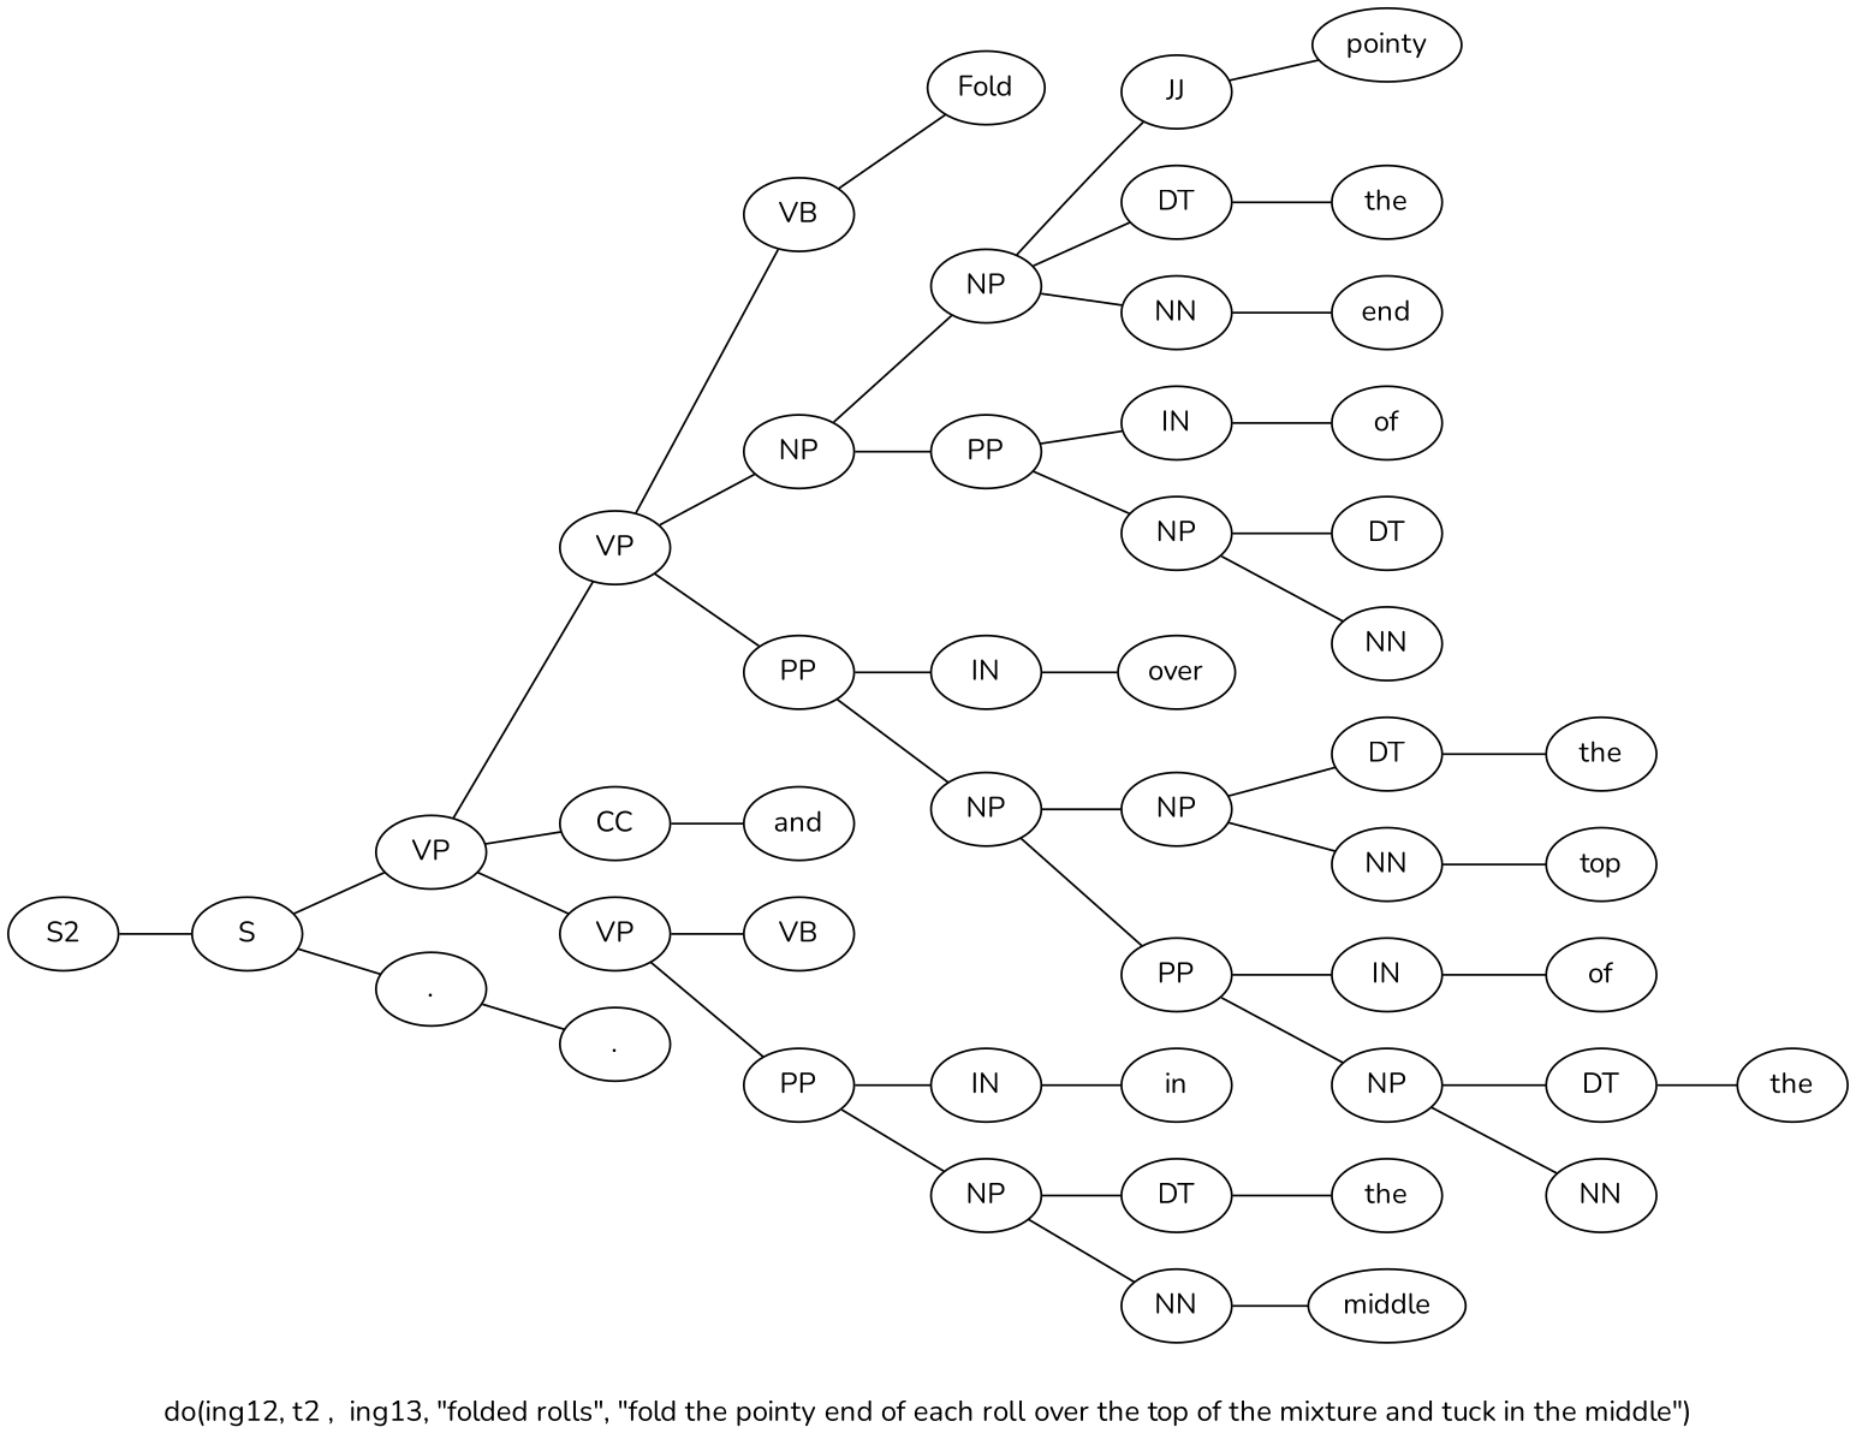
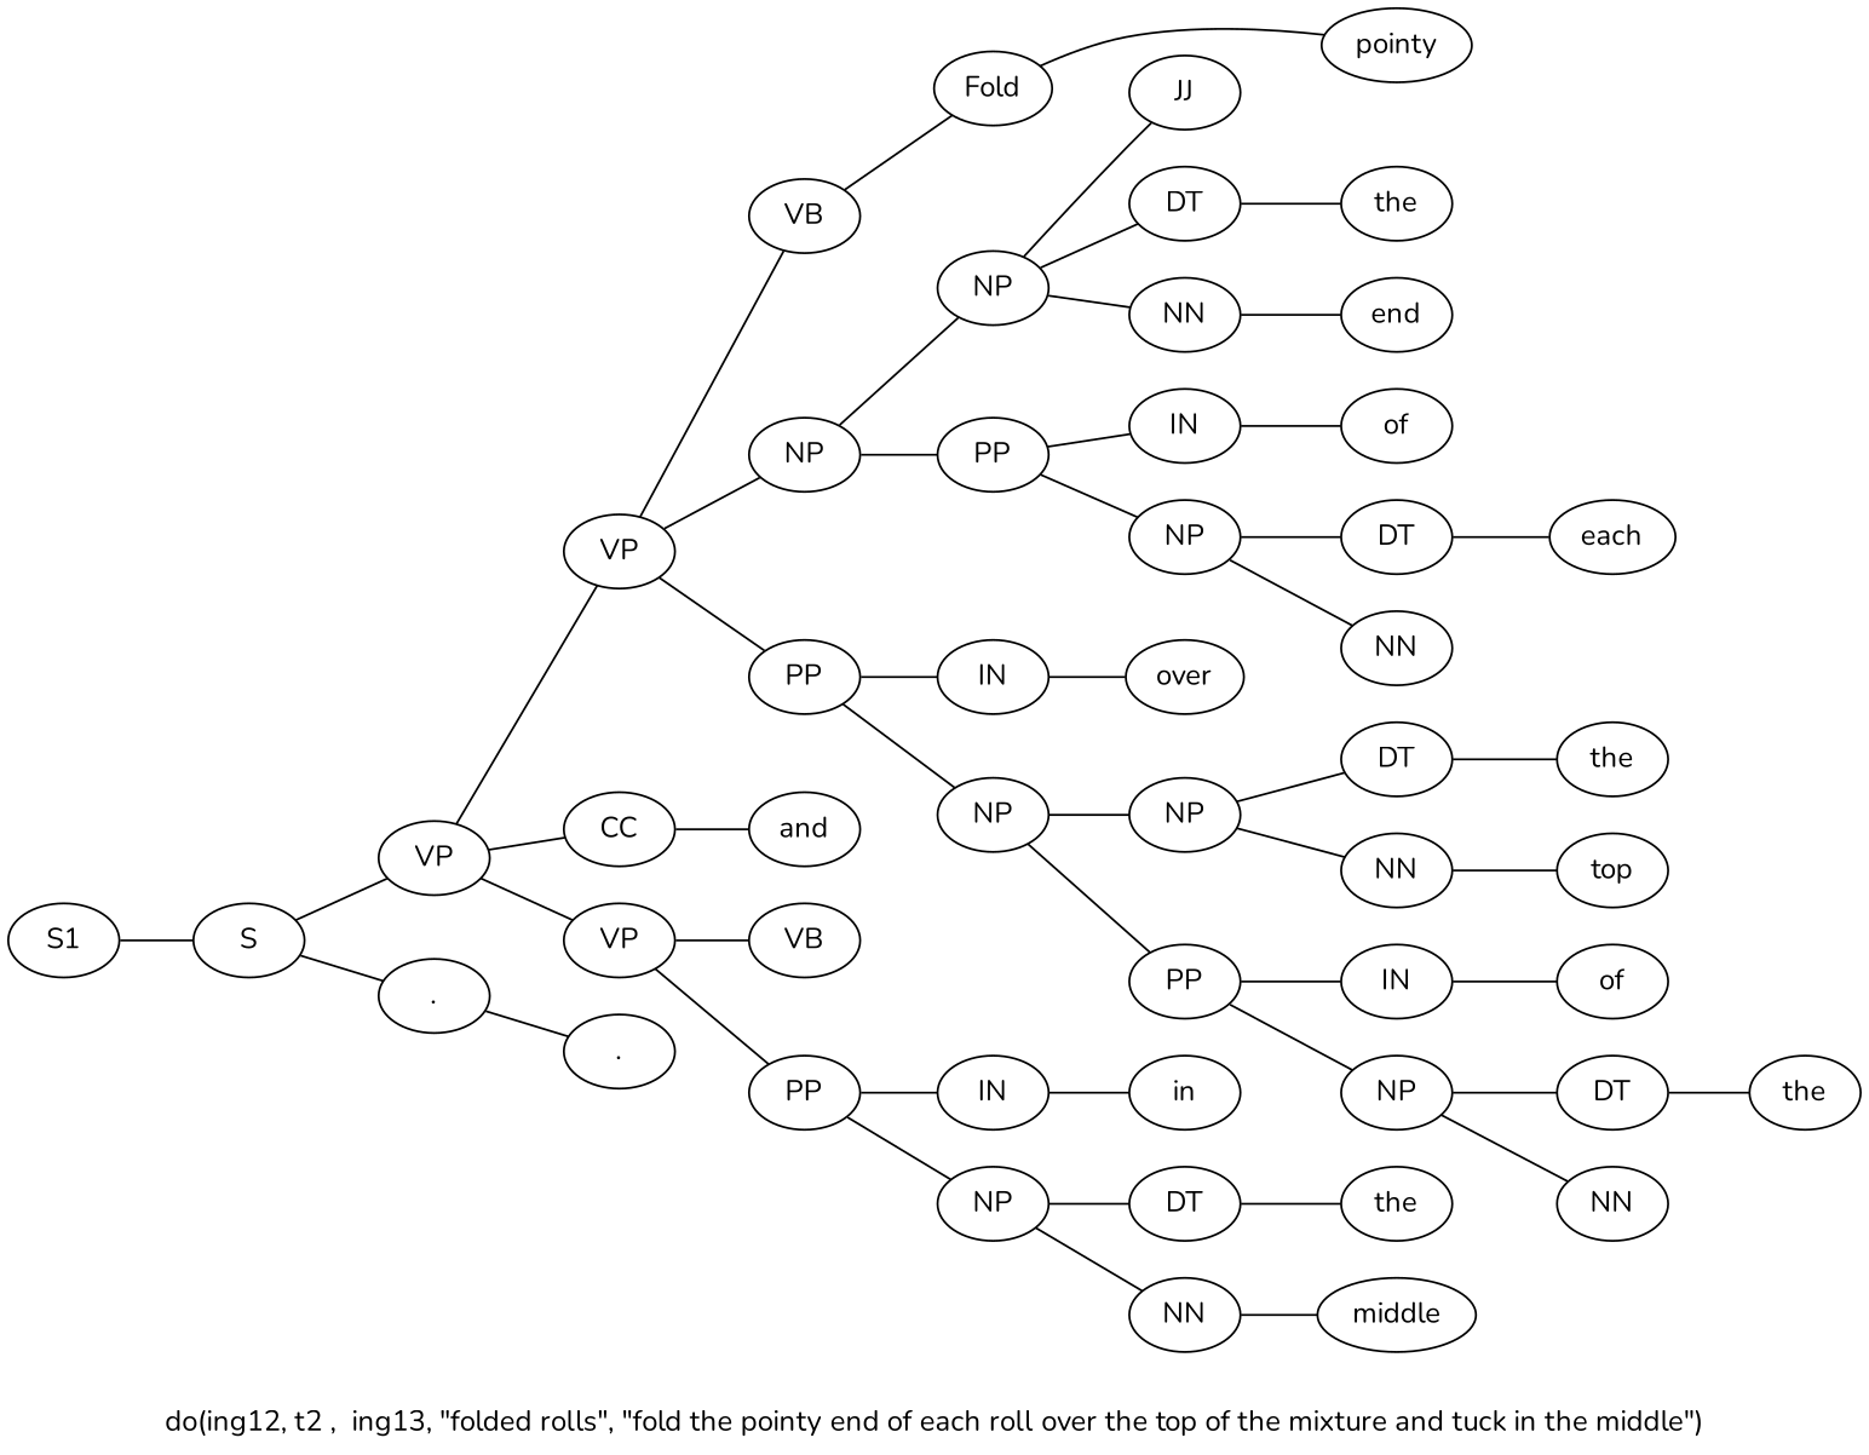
  graph {
    fontname=Nunito
    label="do(ing12, t2 ,  ing13, \"folded rolls\", \"fold the pointy end of each roll over the top of the mixture and tuck in the middle\")"
    rankdir=LR
    node [fontname=Nunito]
    edge [fontname=Nunito]
-   n1 [label=S2]
+   n1 [label=S1]
    n2 [label=S]
    n3 [label=VP]
    n4 [label="."]
    n5 [label=VP]
    n6 [label=CC]
    n7 [label=VP]
    n8 [label="."]
    n9 [label=VB]
    n10 [label=NP]
    n11 [label=PP]
    n12 [label=and]
    n13 [label=VB]
    n14 [label=PP]
    n15 [label=Fold]
    n16 [label=NP]
    n17 [label=PP]
    n18 [label=IN]
    n19 [label=NP]
    n20 [label=DT]
    n21 [label=JJ]
    n22 [label=NN]
    n23 [label=IN]
    n24 [label=NP]
    n25 [label=the]
    n26 [label=pointy]
    n27 [label=end]
    n28 [label=of]
    n29 [label=DT]
    n30 [label=NN]
+   n31 [label=each]
    n32 [label=over]
    n33 [label=NP]
    n34 [label=PP]
    n35 [label=DT]
    n36 [label=NN]
    n37 [label=IN]
    n38 [label=NP]
    n39 [label=the]
    n40 [label=top]
    n41 [label=of]
    n42 [label=DT]
    n43 [label=NN]
    n44 [label=the]
    n45 [label=IN]
    n46 [label=NP]
    n47 [label=in]
    n48 [label=DT]
    n49 [label=NN]
    n50 [label=the]
    n51 [label=middle]
    n1 -- n2
    n2 -- n3
    n2 -- n4
    n3 -- n5
    n3 -- n6
    n3 -- n7
    n4 -- n8
    n5 -- n9
    n5 -- n10
    n5 -- n11
    n6 -- n12
    n7 -- n13
    n7 -- n14
    n9 -- n15
    n10 -- n16
    n10 -- n17
    n11 -- n18
    n11 -- n19
    n14 -- n45
    n14 -- n46
    n16 -- n20
    n16 -- n21
    n16 -- n22
    n17 -- n23
    n17 -- n24
    n18 -- n32
    n19 -- n33
    n19 -- n34
    n20 -- n25
-   n21 -- n26
+   n15 -- n26
    n22 -- n27
    n23 -- n28
    n24 -- n29
    n24 -- n30
+   n29 -- n31
    n33 -- n35
    n33 -- n36
    n34 -- n37
    n34 -- n38
    n35 -- n39
    n36 -- n40
    n37 -- n41
    n38 -- n42
    n38 -- n43
    n42 -- n44
    n45 -- n47
    n46 -- n48
    n46 -- n49
    n48 -- n50
    n49 -- n51
  }
